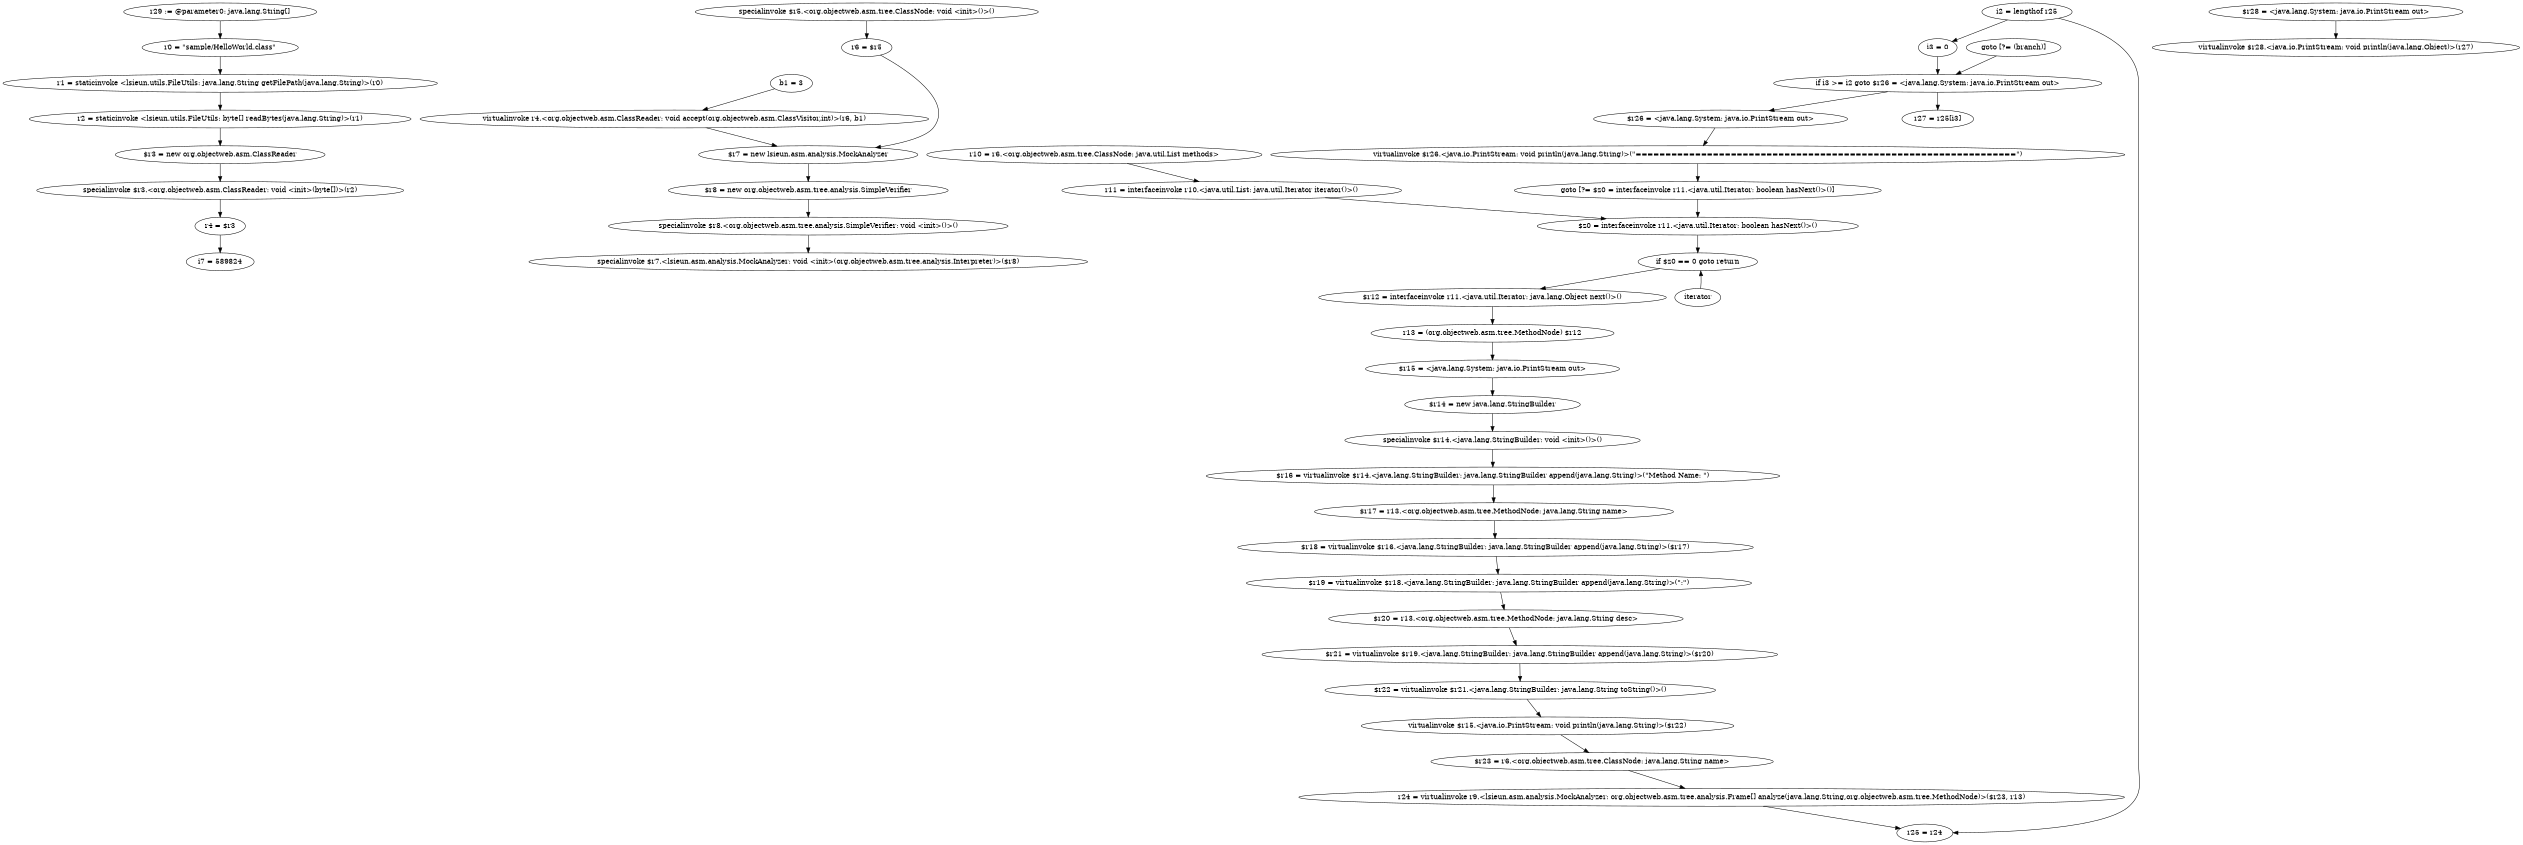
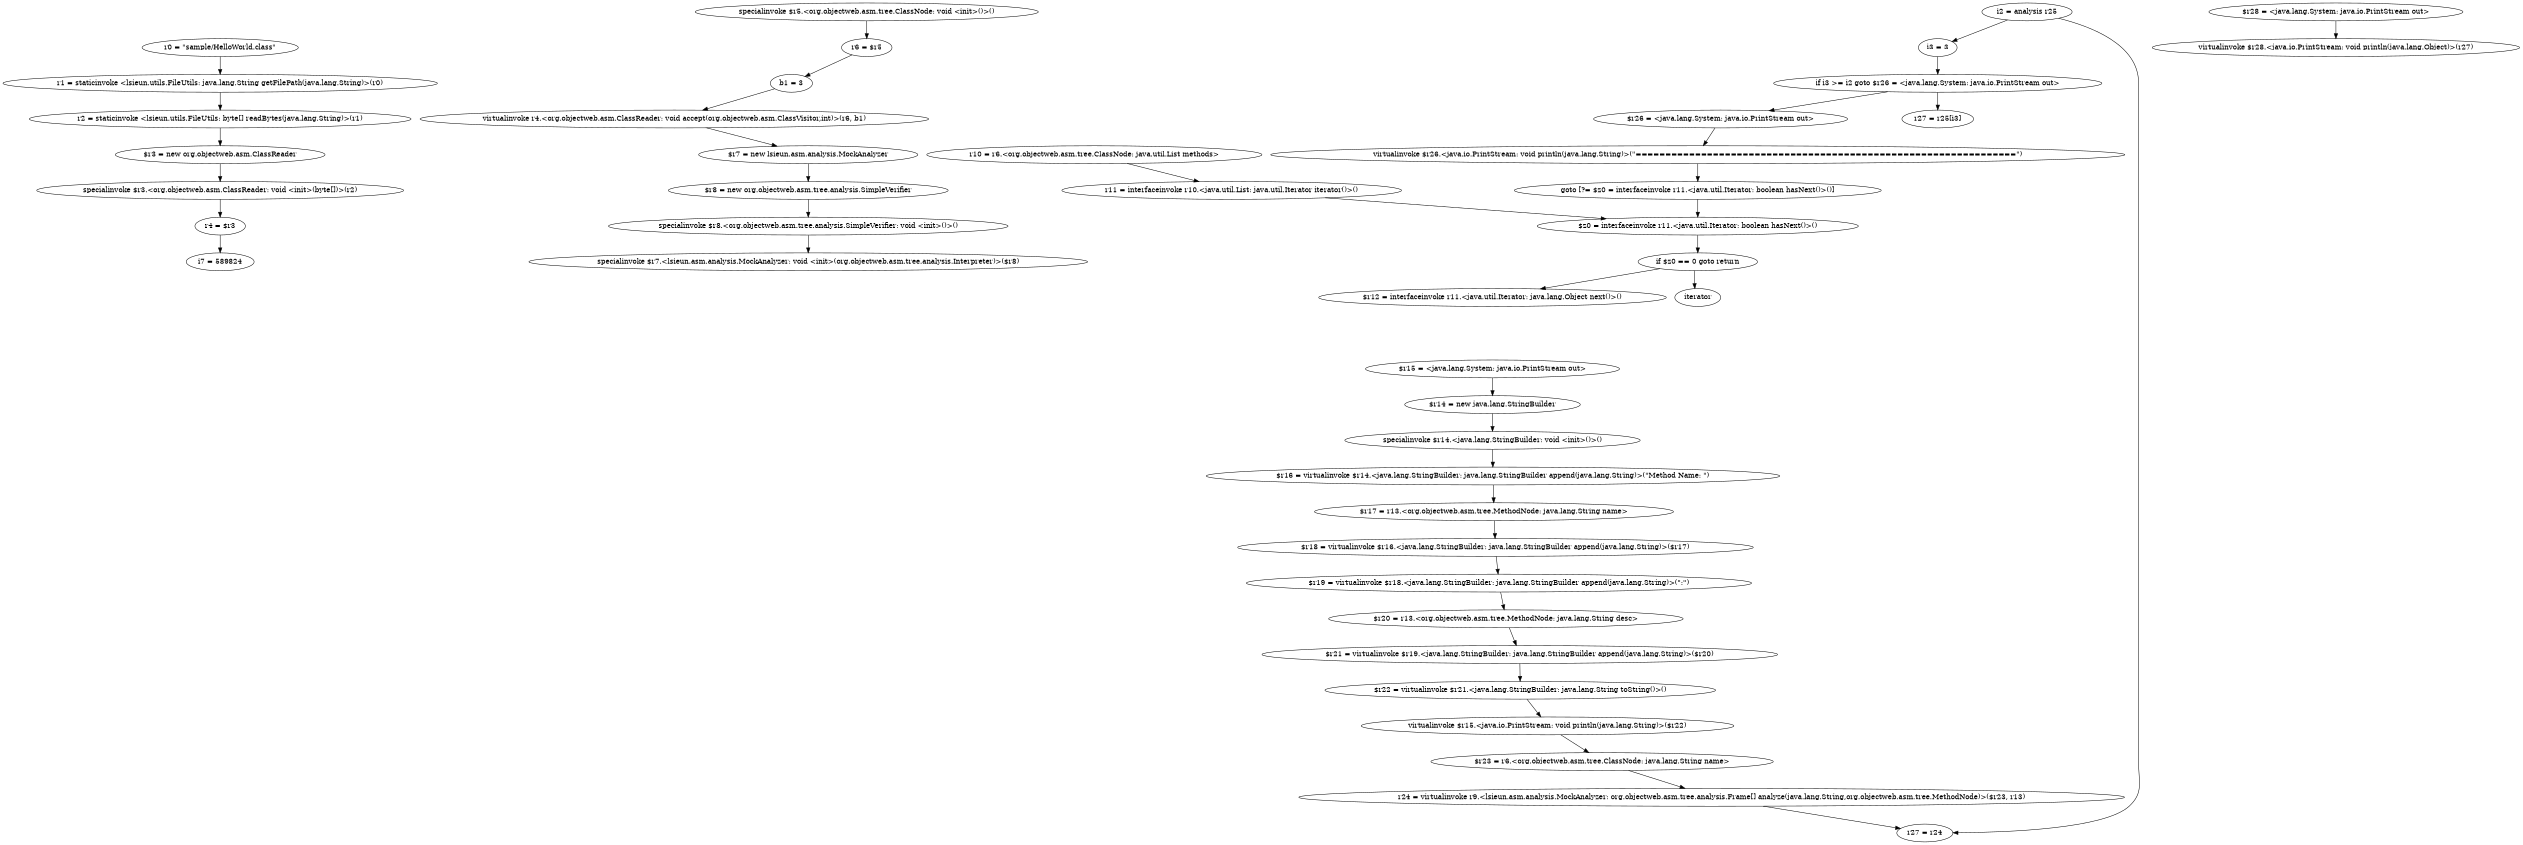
  digraph {
-   "r29 := @parameter0: java.lang.String[]"
    "r0 = \"sample/HelloWorld.class\""
    "r1 = staticinvoke <lsieun.utils.FileUtils: java.lang.String getFilePath(java.lang.String)>(r0)"
    "r2 = staticinvoke <lsieun.utils.FileUtils: byte[] readBytes(java.lang.String)>(r1)"
    "$r3 = new org.objectweb.asm.ClassReader"
    "specialinvoke $r3.<org.objectweb.asm.ClassReader: void <init>(byte[])>(r2)"
    "r4 = $r3"
    n8 [label="i7 = 589824"]
    "specialinvoke $r5.<org.objectweb.asm.tree.ClassNode: void <init>()>()"
    "r6 = $r5"
    n11 [label="b1 = 3"]
    "virtualinvoke r4.<org.objectweb.asm.ClassReader: void accept(org.objectweb.asm.ClassVisitor,int)>(r6, b1)"
    "$r7 = new lsieun.asm.analysis.MockAnalyzer"
    "$r8 = new org.objectweb.asm.tree.analysis.SimpleVerifier"
    "specialinvoke $r8.<org.objectweb.asm.tree.analysis.SimpleVerifier: void <init>()>()"
    "specialinvoke $r7.<lsieun.asm.analysis.MockAnalyzer: void <init>(org.objectweb.asm.tree.analysis.Interpreter)>($r8)"
    "r10 = r6.<org.objectweb.asm.tree.ClassNode: java.util.List methods>"
    "r11 = interfaceinvoke r10.<java.util.List: java.util.Iterator iterator()>()"
    "$z0 = interfaceinvoke r11.<java.util.Iterator: boolean hasNext()>()"
    "if $z0 == 0 goto return"
    "$r12 = interfaceinvoke r11.<java.util.Iterator: java.lang.Object next()>()"
    n22 [label=iterator]
-   "r13 = (org.objectweb.asm.tree.MethodNode) $r12"
    "$r15 = <java.lang.System: java.io.PrintStream out>"
    "$r14 = new java.lang.StringBuilder"
    "specialinvoke $r14.<java.lang.StringBuilder: void <init>()>()"
    "$r16 = virtualinvoke $r14.<java.lang.StringBuilder: java.lang.StringBuilder append(java.lang.String)>(\"Method Name: \")"
    "$r17 = r13.<org.objectweb.asm.tree.MethodNode: java.lang.String name>"
    "$r18 = virtualinvoke $r16.<java.lang.StringBuilder: java.lang.StringBuilder append(java.lang.String)>($r17)"
    "$r19 = virtualinvoke $r18.<java.lang.StringBuilder: java.lang.StringBuilder append(java.lang.String)>(\":\")"
    "$r20 = r13.<org.objectweb.asm.tree.MethodNode: java.lang.String desc>"
    "$r21 = virtualinvoke $r19.<java.lang.StringBuilder: java.lang.StringBuilder append(java.lang.String)>($r20)"
    "$r22 = virtualinvoke $r21.<java.lang.StringBuilder: java.lang.String toString()>()"
    "virtualinvoke $r15.<java.io.PrintStream: void println(java.lang.String)>($r22)"
    "$r23 = r6.<org.objectweb.asm.tree.ClassNode: java.lang.String name>"
    "r24 = virtualinvoke r9.<lsieun.asm.analysis.MockAnalyzer: org.objectweb.asm.tree.analysis.Frame[] analyze(java.lang.String,org.objectweb.asm.tree.MethodNode)>($r23, r13)"
-   "r25 = r24"
-   "i2 = lengthof r25"
-   "i3 = 0"
+   "r25 = r24" [label="r27 = r24"]
+   "i2 = lengthof r25" [label="i2 = analysis r25"]
+   "i3 = 0" [label="i3 = 3"]
    "if i3 >= i2 goto $r26 = <java.lang.System: java.io.PrintStream out>"
    "r27 = r25[i3]"
    "$r26 = <java.lang.System: java.io.PrintStream out>"
    "virtualinvoke $r26.<java.io.PrintStream: void println(java.lang.String)>(\"================================================================\")"
    "$r28 = <java.lang.System: java.io.PrintStream out>"
    "virtualinvoke $r28.<java.io.PrintStream: void println(java.lang.Object)>(r27)"
-   "goto [?= (branch)]"
    "goto [?= $z0 = interfaceinvoke r11.<java.util.Iterator: boolean hasNext()>()]"
-   "r29 := @parameter0: java.lang.String[]" -> "r0 = \"sample/HelloWorld.class\""
    "r0 = \"sample/HelloWorld.class\"" -> "r1 = staticinvoke <lsieun.utils.FileUtils: java.lang.String getFilePath(java.lang.String)>(r0)"
    "r1 = staticinvoke <lsieun.utils.FileUtils: java.lang.String getFilePath(java.lang.String)>(r0)" -> "r2 = staticinvoke <lsieun.utils.FileUtils: byte[] readBytes(java.lang.String)>(r1)"
    "r2 = staticinvoke <lsieun.utils.FileUtils: byte[] readBytes(java.lang.String)>(r1)" -> "$r3 = new org.objectweb.asm.ClassReader"
    "$r3 = new org.objectweb.asm.ClassReader" -> "specialinvoke $r3.<org.objectweb.asm.ClassReader: void <init>(byte[])>(r2)"
    "specialinvoke $r3.<org.objectweb.asm.ClassReader: void <init>(byte[])>(r2)" -> "r4 = $r3"
    "r4 = $r3" -> n8
    "specialinvoke $r5.<org.objectweb.asm.tree.ClassNode: void <init>()>()" -> "r6 = $r5"
-   "r6 = $r5" -> "$r7 = new lsieun.asm.analysis.MockAnalyzer"
+   "r6 = $r5" -> n11
    n11 -> "virtualinvoke r4.<org.objectweb.asm.ClassReader: void accept(org.objectweb.asm.ClassVisitor,int)>(r6, b1)"
    "virtualinvoke r4.<org.objectweb.asm.ClassReader: void accept(org.objectweb.asm.ClassVisitor,int)>(r6, b1)" -> "$r7 = new lsieun.asm.analysis.MockAnalyzer"
    "$r7 = new lsieun.asm.analysis.MockAnalyzer" -> "$r8 = new org.objectweb.asm.tree.analysis.SimpleVerifier"
    "$r8 = new org.objectweb.asm.tree.analysis.SimpleVerifier" -> "specialinvoke $r8.<org.objectweb.asm.tree.analysis.SimpleVerifier: void <init>()>()"
    "specialinvoke $r8.<org.objectweb.asm.tree.analysis.SimpleVerifier: void <init>()>()" -> "specialinvoke $r7.<lsieun.asm.analysis.MockAnalyzer: void <init>(org.objectweb.asm.tree.analysis.Interpreter)>($r8)"
    "r10 = r6.<org.objectweb.asm.tree.ClassNode: java.util.List methods>" -> "r11 = interfaceinvoke r10.<java.util.List: java.util.Iterator iterator()>()"
    "r11 = interfaceinvoke r10.<java.util.List: java.util.Iterator iterator()>()" -> "$z0 = interfaceinvoke r11.<java.util.Iterator: boolean hasNext()>()"
    "$z0 = interfaceinvoke r11.<java.util.Iterator: boolean hasNext()>()" -> "if $z0 == 0 goto return"
    "if $z0 == 0 goto return" -> "$r12 = interfaceinvoke r11.<java.util.Iterator: java.lang.Object next()>()"
-   n22 -> "if $z0 == 0 goto return"
-   "$r12 = interfaceinvoke r11.<java.util.Iterator: java.lang.Object next()>()" -> "r13 = (org.objectweb.asm.tree.MethodNode) $r12"
-   "r13 = (org.objectweb.asm.tree.MethodNode) $r12" -> "$r15 = <java.lang.System: java.io.PrintStream out>"
+   "if $z0 == 0 goto return" -> n22
    "$r15 = <java.lang.System: java.io.PrintStream out>" -> "$r14 = new java.lang.StringBuilder"
    "$r14 = new java.lang.StringBuilder" -> "specialinvoke $r14.<java.lang.StringBuilder: void <init>()>()"
    "specialinvoke $r14.<java.lang.StringBuilder: void <init>()>()" -> "$r16 = virtualinvoke $r14.<java.lang.StringBuilder: java.lang.StringBuilder append(java.lang.String)>(\"Method Name: \")"
    "$r16 = virtualinvoke $r14.<java.lang.StringBuilder: java.lang.StringBuilder append(java.lang.String)>(\"Method Name: \")" -> "$r17 = r13.<org.objectweb.asm.tree.MethodNode: java.lang.String name>"
    "$r17 = r13.<org.objectweb.asm.tree.MethodNode: java.lang.String name>" -> "$r18 = virtualinvoke $r16.<java.lang.StringBuilder: java.lang.StringBuilder append(java.lang.String)>($r17)"
    "$r18 = virtualinvoke $r16.<java.lang.StringBuilder: java.lang.StringBuilder append(java.lang.String)>($r17)" -> "$r19 = virtualinvoke $r18.<java.lang.StringBuilder: java.lang.StringBuilder append(java.lang.String)>(\":\")"
    "$r19 = virtualinvoke $r18.<java.lang.StringBuilder: java.lang.StringBuilder append(java.lang.String)>(\":\")" -> "$r20 = r13.<org.objectweb.asm.tree.MethodNode: java.lang.String desc>"
    "$r20 = r13.<org.objectweb.asm.tree.MethodNode: java.lang.String desc>" -> "$r21 = virtualinvoke $r19.<java.lang.StringBuilder: java.lang.StringBuilder append(java.lang.String)>($r20)"
    "$r21 = virtualinvoke $r19.<java.lang.StringBuilder: java.lang.StringBuilder append(java.lang.String)>($r20)" -> "$r22 = virtualinvoke $r21.<java.lang.StringBuilder: java.lang.String toString()>()"
    "$r22 = virtualinvoke $r21.<java.lang.StringBuilder: java.lang.String toString()>()" -> "virtualinvoke $r15.<java.io.PrintStream: void println(java.lang.String)>($r22)"
    "virtualinvoke $r15.<java.io.PrintStream: void println(java.lang.String)>($r22)" -> "$r23 = r6.<org.objectweb.asm.tree.ClassNode: java.lang.String name>"
    "$r23 = r6.<org.objectweb.asm.tree.ClassNode: java.lang.String name>" -> "r24 = virtualinvoke r9.<lsieun.asm.analysis.MockAnalyzer: org.objectweb.asm.tree.analysis.Frame[] analyze(java.lang.String,org.objectweb.asm.tree.MethodNode)>($r23, r13)"
    "r24 = virtualinvoke r9.<lsieun.asm.analysis.MockAnalyzer: org.objectweb.asm.tree.analysis.Frame[] analyze(java.lang.String,org.objectweb.asm.tree.MethodNode)>($r23, r13)" -> "r25 = r24"
    "i2 = lengthof r25" -> "r25 = r24"
    "i2 = lengthof r25" -> "i3 = 0"
    "i3 = 0" -> "if i3 >= i2 goto $r26 = <java.lang.System: java.io.PrintStream out>"
    "if i3 >= i2 goto $r26 = <java.lang.System: java.io.PrintStream out>" -> "r27 = r25[i3]"
    "if i3 >= i2 goto $r26 = <java.lang.System: java.io.PrintStream out>" -> "$r26 = <java.lang.System: java.io.PrintStream out>"
    "$r26 = <java.lang.System: java.io.PrintStream out>" -> "virtualinvoke $r26.<java.io.PrintStream: void println(java.lang.String)>(\"================================================================\")"
    "virtualinvoke $r26.<java.io.PrintStream: void println(java.lang.String)>(\"================================================================\")" -> "goto [?= $z0 = interfaceinvoke r11.<java.util.Iterator: boolean hasNext()>()]"
    "$r28 = <java.lang.System: java.io.PrintStream out>" -> "virtualinvoke $r28.<java.io.PrintStream: void println(java.lang.Object)>(r27)"
-   "goto [?= (branch)]" -> "if i3 >= i2 goto $r26 = <java.lang.System: java.io.PrintStream out>"
    "goto [?= $z0 = interfaceinvoke r11.<java.util.Iterator: boolean hasNext()>()]" -> "$z0 = interfaceinvoke r11.<java.util.Iterator: boolean hasNext()>()"
  }
